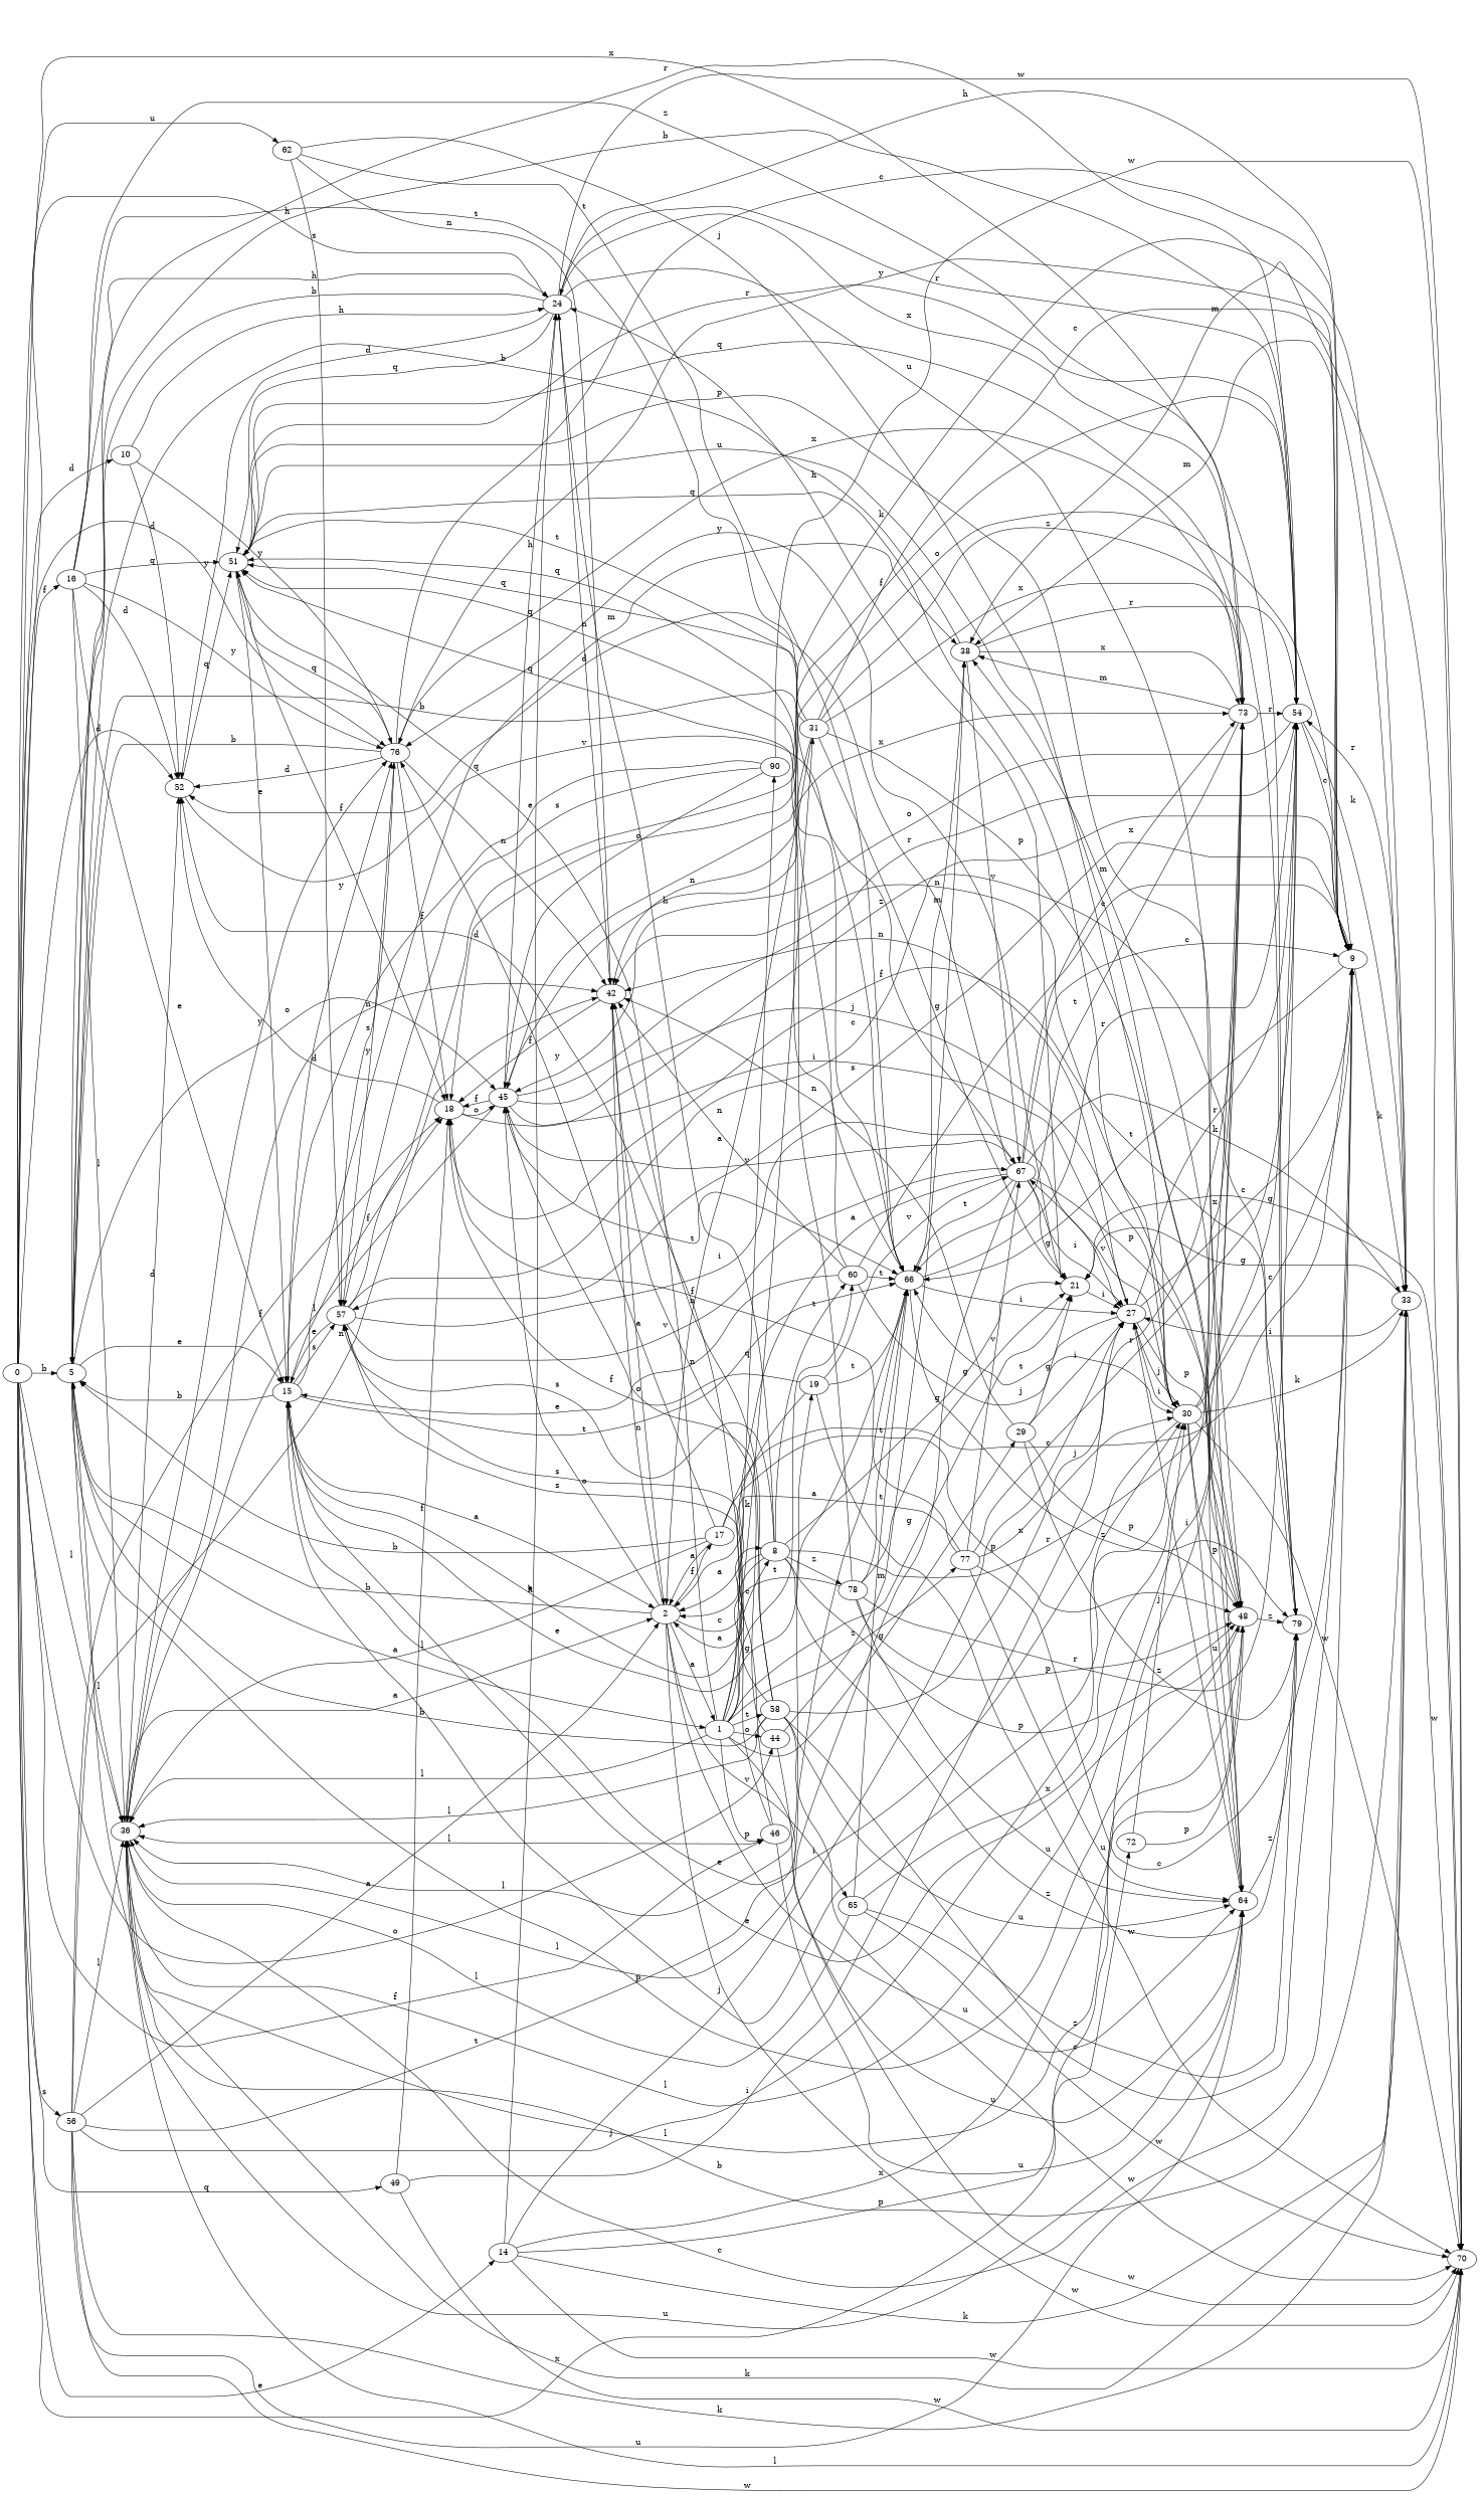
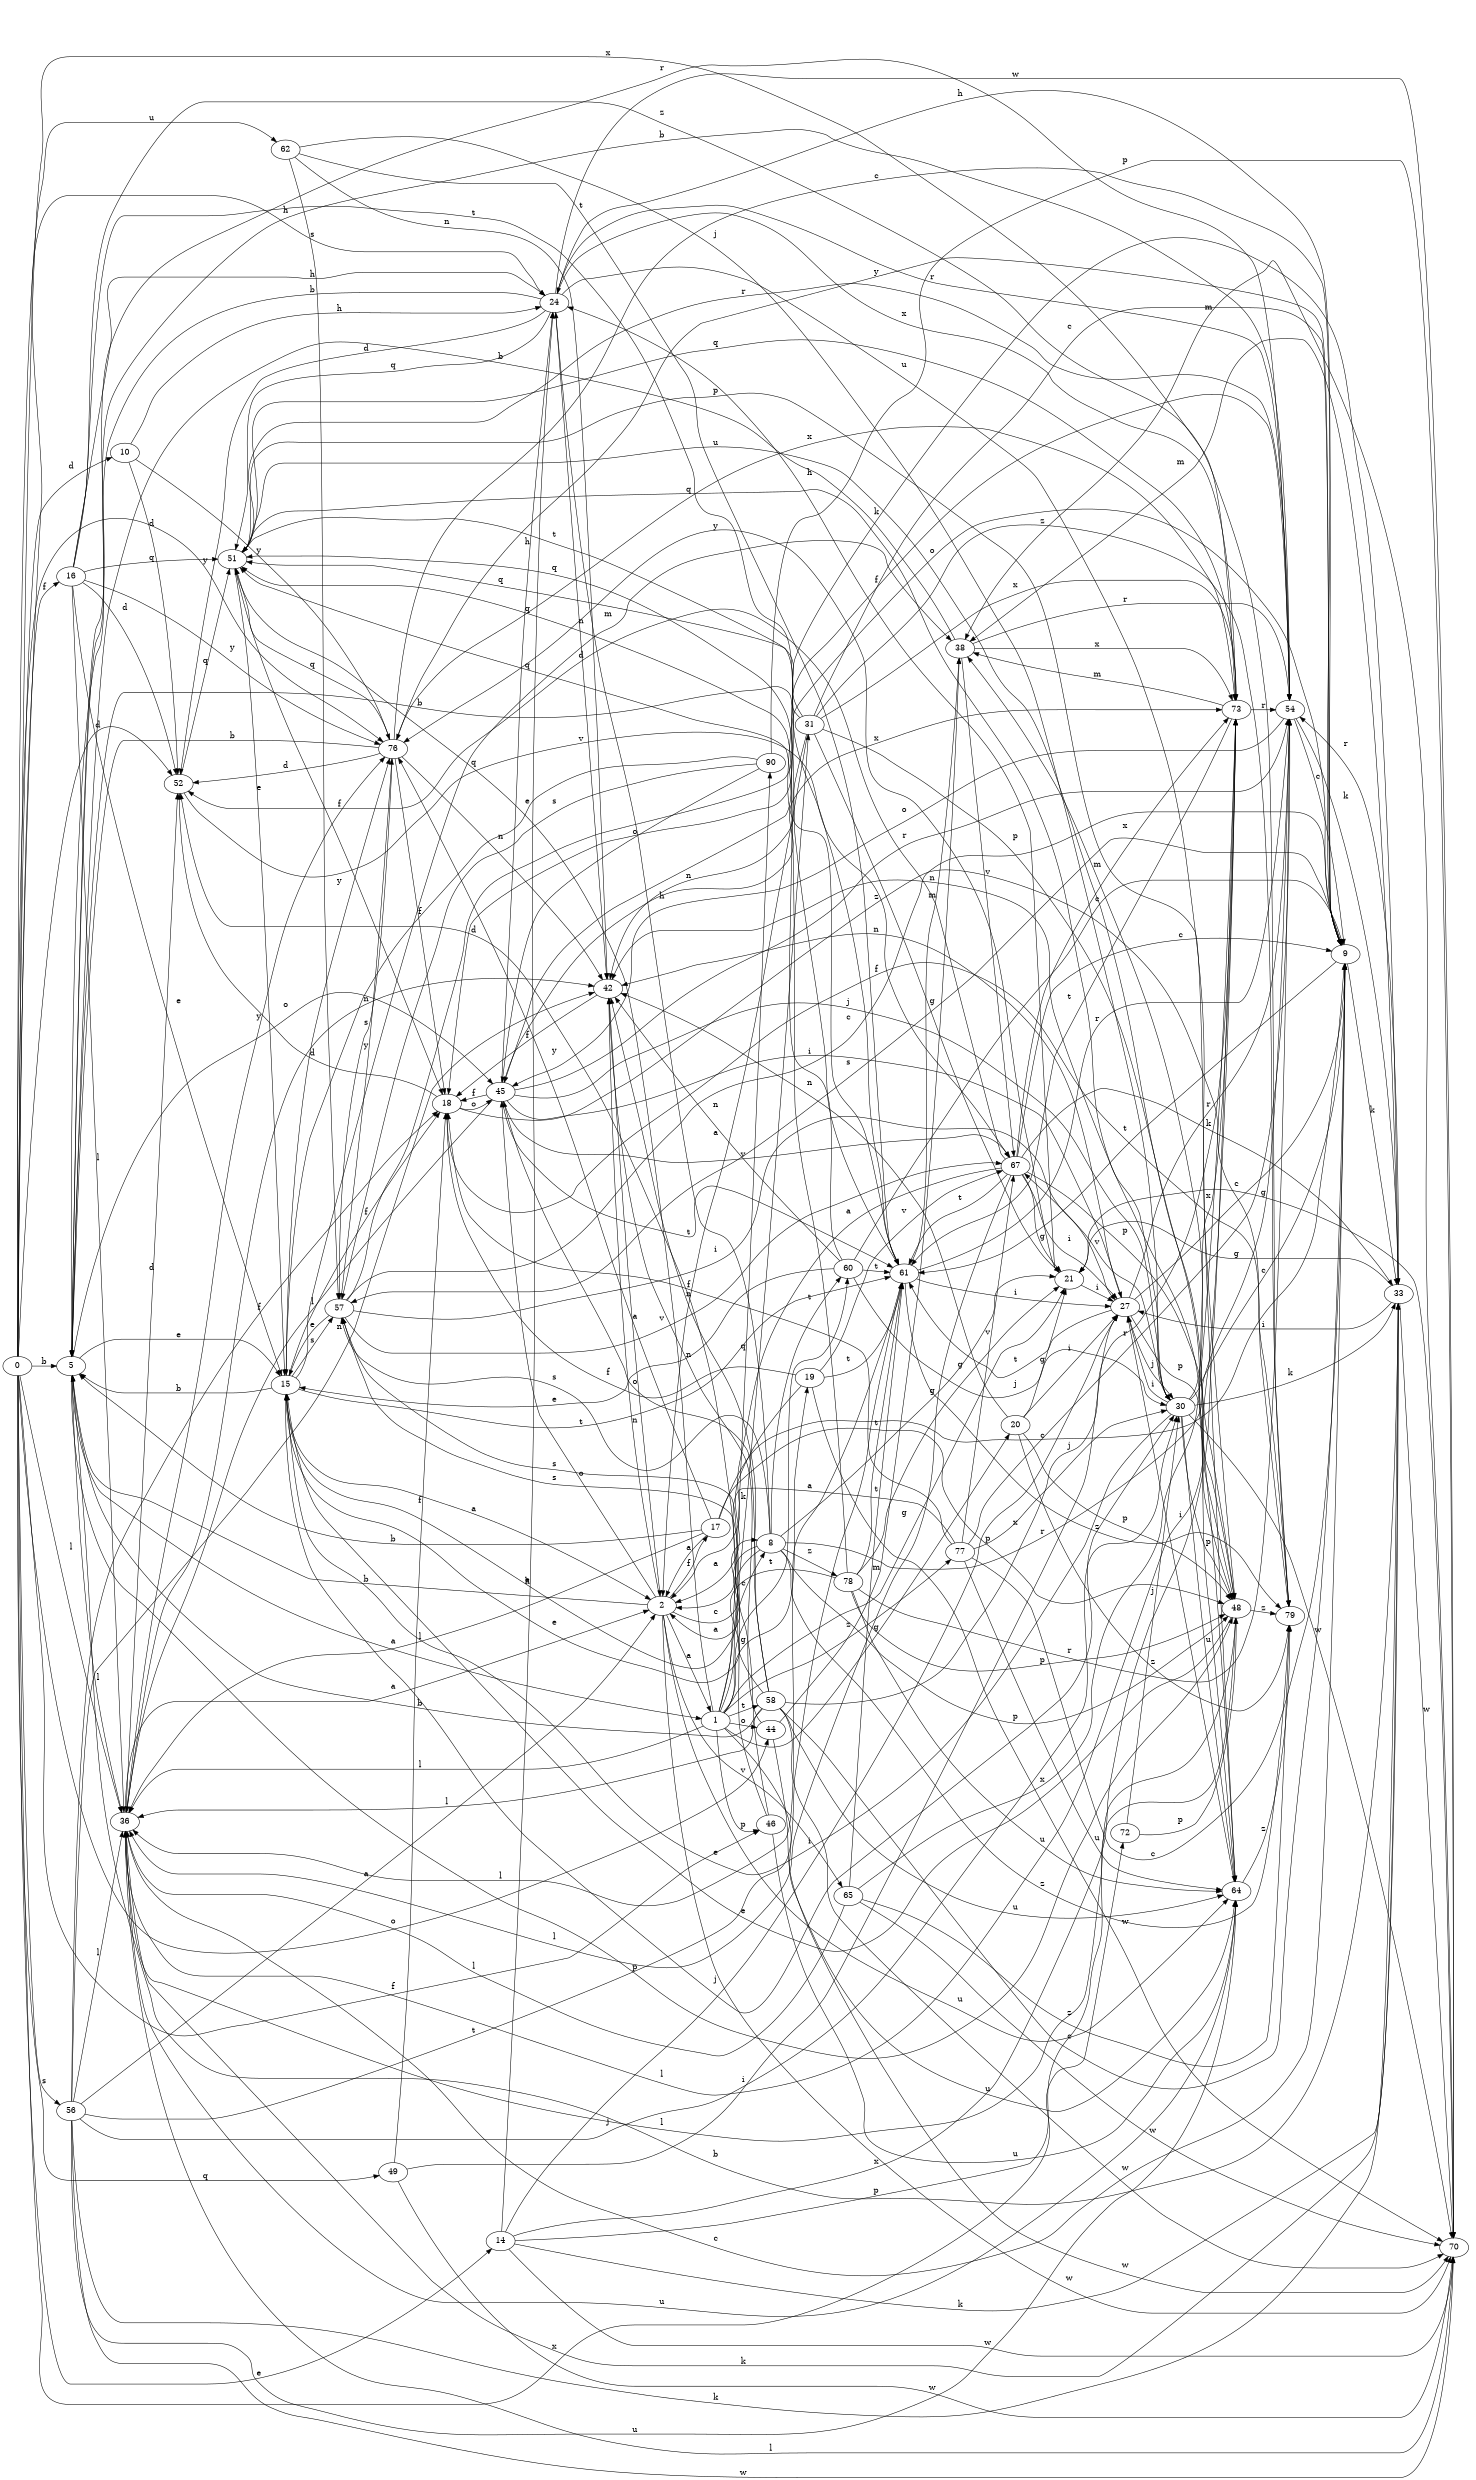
  strict digraph {
    rankdir=LR
    0
    5
    10
    n4 [label=52]
    14
    16
    24
    36
    44
    49
    56
    62
    72
    73
    76
    46
    1
    45
    15
    48
    54
    51
    67
    70
    33
    27
    79
-   61 [label=66]
+   61
    17
    2
    9
    64
    42
    38
    18
    30
    57
    8
    19
-   20 [label=29]
+   20
    21
    31
    n43 [label=90]
    58
    60
    77
    78
    65
    0 -> 5 [label=b]
    0 -> 10 [label=d]
    0 -> n4 [label=d]
    0 -> 14 [label=e]
    0 -> 16 [label=f]
    0 -> 24 [label=h]
    0 -> 36 [label=l]
    0 -> 44 [label=o]
    0 -> 49 [label=q]
    0 -> 56 [label=s]
    0 -> 62 [label=u]
    0 -> 72 [label=x]
    0 -> 73 [label=x]
    0 -> 76 [label=y]
    0 -> 46 [label=f]
    5 -> 36 [label=l]
    5 -> 1 [label=a]
    5 -> 45 [label=o]
    5 -> 15 [label=e]
    5 -> 48 [label=p]
    5 -> 54 [label=r]
    10 -> n4 [label=d]
    10 -> 24 [label=h]
    10 -> 76 [label=y]
    n4 -> 51 [label=q]
    n4 -> 67 [label=v]
    14 -> 24 [label=h]
    14 -> 73 [label=x]
    14 -> 48 [label=p]
    14 -> 70 [label=w]
    14 -> 33 [label=k]
    14 -> 27 [label=i]
    16 -> n4 [label=d]
    16 -> 24 [label=h]
    16 -> 36 [label=l]
    16 -> 76 [label=y]
    16 -> 15 [label=e]
    16 -> 51 [label=q]
    16 -> 79 [label=z]
    16 -> 61 [label=t]
    24 -> 5 [label=b]
    24 -> n4 [label=d]
    24 -> 73 [label=x]
    24 -> 54 [label=r]
    24 -> 51 [label=q]
    24 -> 70 [label=w]
    24 -> 64 [label=u]
    24 -> 42 [label=n]
    36 -> n4 [label=d]
    36 -> 76 [label=y]
    36 -> 33 [label=k]
    36 -> 2 [label=a]
    36 -> 9 [label=c]
    36 -> 64 [label=u]
    36 -> 42 [label=n]
    44 -> 70 [label=w]
    44 -> 42 [label=n]
    44 -> 38 [label=m]
    49 -> 70 [label=w]
    49 -> 27 [label=i]
    49 -> 18 [label=f]
    56 -> 36 [label=l]
    56 -> 70 [label=w]
    56 -> 33 [label=k]
    56 -> 61 [label=t]
    56 -> 2 [label=a]
    56 -> 64 [label=u]
    56 -> 42 [label=n]
    56 -> 18 [label=f]
    56 -> 30 [label=j]
    62 -> 61 [label=t]
    62 -> 42 [label=n]
    62 -> 30 [label=j]
    62 -> 57 [label=s]
    72 -> 48 [label=p]
    72 -> 30 [label=j]
    73 -> 36 [label=l]
    73 -> 54 [label=r]
    73 -> 51 [label=q]
    73 -> 61 [label=t]
    73 -> 38 [label=m]
    76 -> 5 [label=b]
    76 -> n4 [label=d]
    76 -> 73 [label=x]
    76 -> 51 [label=q]
    76 -> 9 [label=c]
    76 -> 42 [label=n]
    76 -> 18 [label=f]
    76 -> 57 [label=s]
    46 -> n4 [label=d]
-   46 -> 36 [label=l]
    46 -> 64 [label=u]
    46 -> 57 [label=s]
    1 -> 36 [label=l]
    1 -> 44 [label=o]
    1 -> 46 [label=p]
    1 -> 51 [label=q]
    1 -> 64 [label=u]
    1 -> 8 [label=c]
    1 -> 19 [label=g]
    1 -> 20 [label=g]
    1 -> 21 [label=g]
    1 -> 31 [label=k]
    1 -> n43 [label=q]
    1 -> 58 [label=t]
    1 -> 60 [label=t]
    1 -> 77 [label=z]
    45 -> 24 [label=h]
    45 -> 36 [label=l]
    45 -> 73 [label=x]
    45 -> 54 [label=r]
    45 -> 67 [label=v]
    45 -> 27 [label=i]
    45 -> 61 [label=t]
    45 -> 18 [label=f]
    45 -> 30 [label=j]
    15 -> 5 [label=b]
    15 -> 76 [label=y]
    15 -> 61 [label=t]
    15 -> 2 [label=a]
    15 -> 38 [label=m]
    15 -> 18 [label=f]
    15 -> 30 [label=j]
    15 -> 57 [label=s]
    48 -> 36 [label=l]
    48 -> 15 [label=e]
    48 -> 79 [label=z]
    48 -> 38 [label=m]
    54 -> 5 [label=b]
    54 -> 45 [label=o]
    54 -> 33 [label=k]
    54 -> 9 [label=c]
    54 -> 18 [label=f]
    51 -> 15 [label=e]
    51 -> 48 [label=p]
    51 -> 54 [label=r]
    51 -> 61 [label=t]
    51 -> 64 [label=u]
    51 -> 18 [label=f]
    67 -> n4 [label=d]
    67 -> 36 [label=l]
    67 -> 73 [label=x]
    67 -> 48 [label=p]
    67 -> 33 [label=k]
    67 -> 27 [label=i]
    67 -> 61 [label=t]
    67 -> 2 [label=a]
    67 -> 9 [label=c]
    67 -> 21 [label=g]
    70 -> 36 [label=l]
    70 -> 38 [label=m]
    70 -> 21 [label=g]
    33 -> 5 [label=b]
    33 -> 54 [label=r]
    33 -> 70 [label=w]
    33 -> 27 [label=i]
    33 -> 38 [label=m]
    33 -> 21 [label=g]
    27 -> 48 [label=p]
    27 -> 54 [label=r]
    27 -> 61 [label=t]
    27 -> 9 [label=c]
    27 -> 42 [label=n]
    27 -> 30 [label=j]
    79 -> 18 [label=f]
    61 -> 36 [label=l]
    61 -> 54 [label=r]
    61 -> 51 [label=q]
    61 -> 27 [label=i]
    61 -> 79 [label=z]
    61 -> 38 [label=m]
    17 -> 5 [label=b]
    17 -> 36 [label=l]
    17 -> 76 [label=y]
    17 -> 48 [label=p]
    17 -> 2 [label=a]
    17 -> 9 [label=c]
    2 -> 5 [label=b]
    2 -> 1 [label=a]
    2 -> 45 [label=o]
    2 -> 70 [label=w]
    2 -> 17 [label=f]
    2 -> 64 [label=u]
    2 -> 42 [label=n]
    2 -> 8 [label=c]
    2 -> 65 [label=v]
    9 -> 24 [label=h]
    9 -> 76 [label=y]
    9 -> 45 [label=o]
    9 -> 33 [label=k]
    9 -> 61 [label=t]
    9 -> 57 [label=s]
    64 -> 27 [label=i]
    64 -> 79 [label=z]
    64 -> 42 [label=n]
    42 -> 2 [label=a]
    42 -> 18 [label=f]
    38 -> 5 [label=b]
    38 -> 73 [label=x]
    38 -> 54 [label=r]
    38 -> 67 [label=v]
    18 -> n4 [label=d]
    18 -> 45 [label=o]
    18 -> 79 [label=z]
    30 -> 73 [label=x]
    30 -> 15 [label=e]
    30 -> 48 [label=p]
    30 -> 51 [label=q]
    30 -> 67 [label=v]
    30 -> 70 [label=w]
    30 -> 33 [label=k]
    30 -> 27 [label=i]
    30 -> 9 [label=c]
    30 -> 64 [label=u]
    57 -> 76 [label=y]
    57 -> 15 [label=e]
    57 -> 67 [label=v]
    57 -> 33 [label=k]
    57 -> 27 [label=i]
    57 -> 9 [label=c]
    8 -> 24 [label=h]
    8 -> 15 [label=e]
    8 -> 48 [label=p]
    8 -> 54 [label=r]
    8 -> 79 [label=z]
    8 -> 2 [label=a]
    8 -> 57 [label=s]
    8 -> 21 [label=g]
    8 -> 60 [label=t]
    8 -> 78 [label=z]
    19 -> 67 [label=v]
    19 -> 70 [label=w]
    19 -> 61 [label=t]
    19 -> 2 [label=a]
    19 -> 18 [label=f]
    20 -> 48 [label=p]
    20 -> 27 [label=i]
    20 -> 79 [label=z]
    20 -> 42 [label=n]
    20 -> 21 [label=g]
    21 -> 24 [label=h]
    21 -> 76 [label=y]
    21 -> 27 [label=i]
    31 -> 5 [label=b]
    31 -> 73 [label=x]
    31 -> 48 [label=p]
    31 -> 51 [label=q]
    31 -> 79 [label=z]
    31 -> 2 [label=a]
    31 -> 9 [label=c]
    31 -> 42 [label=n]
    31 -> 21 [label=g]
    n43 -> 45 [label=o]
    n43 -> 15 [label=e]
-   n43 -> 70 [label=w]
+   n43 -> 70 [label=p]
    n43 -> 57 [label=s]
    58 -> 5 [label=b]
    58 -> 36 [label=l]
    58 -> 73 [label=x]
    58 -> 45 [label=o]
    58 -> 70 [label=w]
    58 -> 9 [label=c]
    58 -> 64 [label=u]
    58 -> 42 [label=n]
    58 -> 57 [label=s]
    60 -> 15 [label=e]
    60 -> 51 [label=q]
    60 -> 61 [label=t]
    60 -> 9 [label=c]
    60 -> 42 [label=n]
    60 -> 30 [label=j]
    77 -> 54 [label=r]
    77 -> 67 [label=v]
    77 -> 2 [label=a]
    77 -> 9 [label=c]
    77 -> 64 [label=u]
    77 -> 18 [label=f]
    77 -> 30 [label=j]
    78 -> 15 [label=e]
    78 -> 48 [label=p]
    78 -> 54 [label=r]
    78 -> 51 [label=q]
    78 -> 61 [label=t]
    78 -> 64 [label=u]
    78 -> 21 [label=g]
    65 -> 36 [label=l]
    65 -> 73 [label=x]
    65 -> 70 [label=w]
    65 -> 79 [label=z]
    65 -> 61 [label=t]
  }
